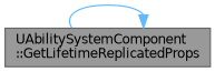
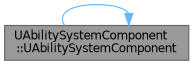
  digraph {
    rankdir=LR
-   n1 [color=gray40 fillcolor=grey60 fontcolor=black fontname=Helvetica fontsize=10 height=0.2 label="UAbilitySystemComponent\l::GetLifetimeReplicatedProps" shape=box style=filled width=0.4]
+   n1 [color=gray40 fillcolor=grey60 fontcolor=black fontname=Helvetica fontsize=10 height=0.2 label="UAbilitySystemComponent\l::UAbilitySystemComponent" shape=box style=filled width=0.4]
    n1 -> n1 [color=steelblue1 fontname=Helvetica fontsize=10 labelfontname=Helvetica labelfontsize=10 style=solid]
  }
